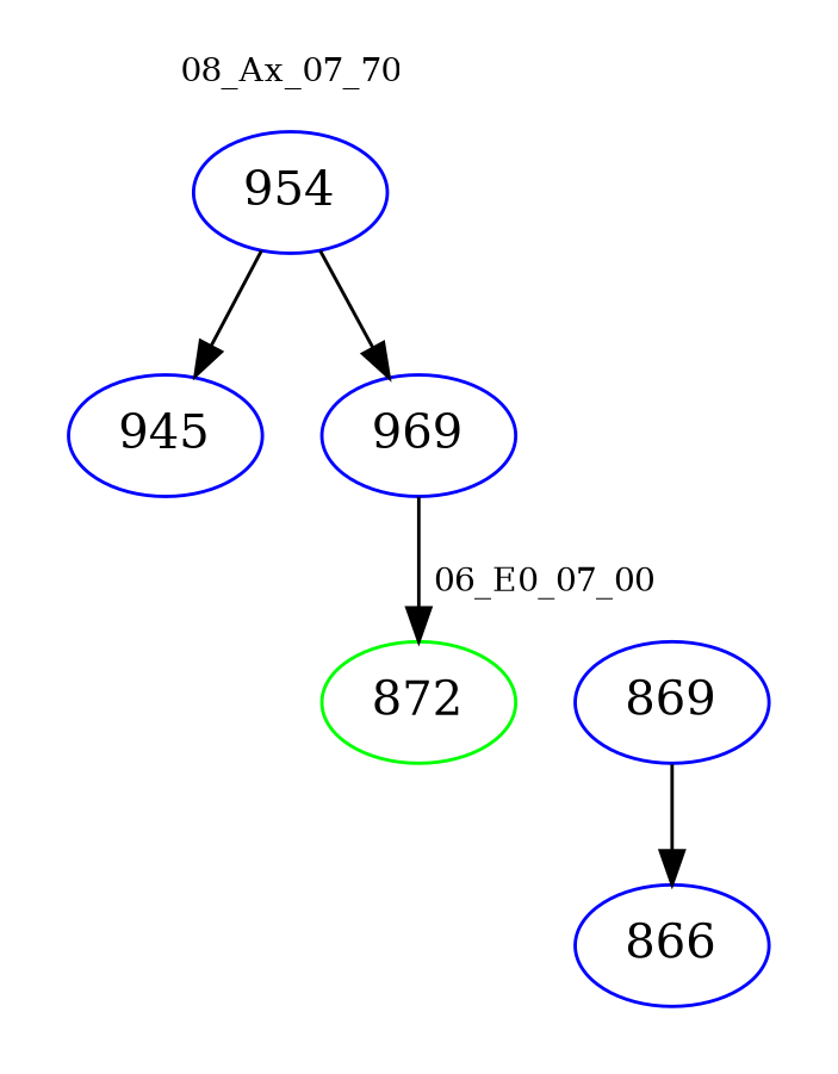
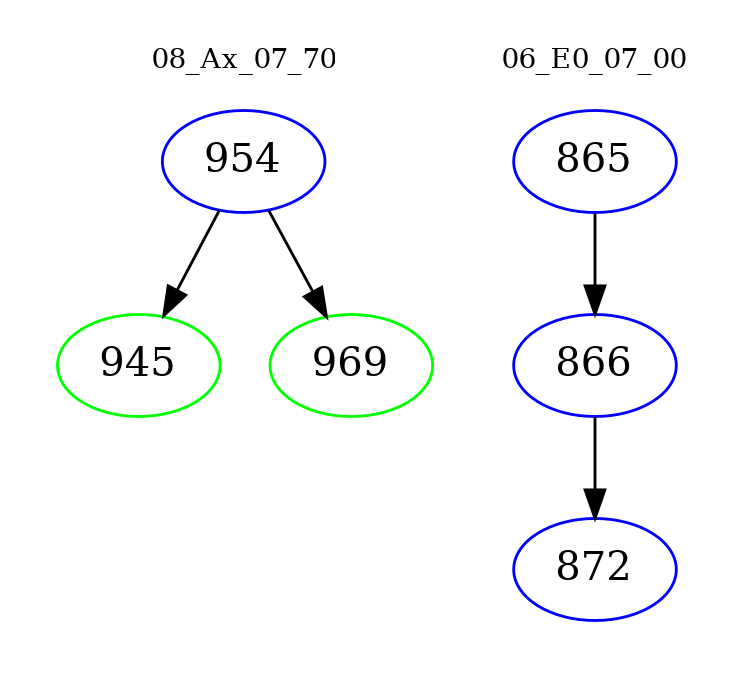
  digraph {
    node [color=blue]
    edge [color=black]
    n1 [label=954]
-   n2 [label=945]
-   n3 [label=969]
+   n2 [color=green label=945]
+   n3 [color=green label=969]
    n4 [label=866]
-   n5 [label=869]
-   n6 [color=green label=872]
+   n5 [label=865]
+   n6 [label=872]
    subgraph cluster_1 {
      color=white
      fontsize=10
      label="08_Ax_07_70"
      n1
      n2
      n3
    }
    subgraph cluster_2 {
      color=white
      fontsize=10
      label="06_E0_07_00"
      n4
      n5
      n6
    }
    n1 -> n2
    n1 -> n3
-   n3 -> n6
+   n4 -> n6
    n5 -> n4
  }
